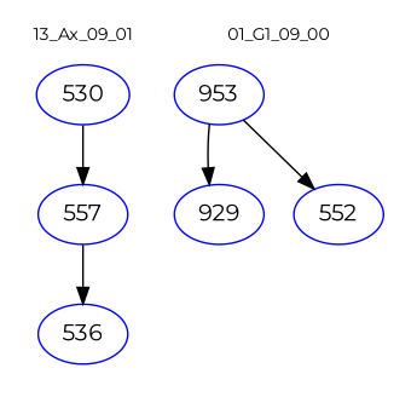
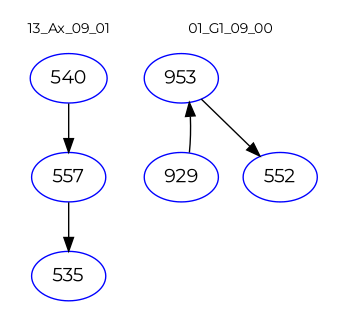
  digraph {
    fontname=Montserrat
    node [color=blue fontname=Montserrat]
    edge [color=black fontname=Montserrat]
-   n1 [label=530]
-   n2 [label=536]
+   n1 [label=540]
+   n2 [label=535]
    n3 [label=557]
    n4 [label=953]
    n5 [label=929]
    n6 [label=552]
    subgraph cluster_1 {
      color=white
      fontsize=10
      label="13_Ax_09_01"
      n1
      n2
      n3
    }
    subgraph cluster_2 {
      color=white
      fontsize=10
      label="01_G1_09_00"
      n4
      n5
      n6
    }
    n1 -> n3
    n3 -> n2
-   n4 -> n5
+   n5 -> n4
    n4 -> n6
  }
